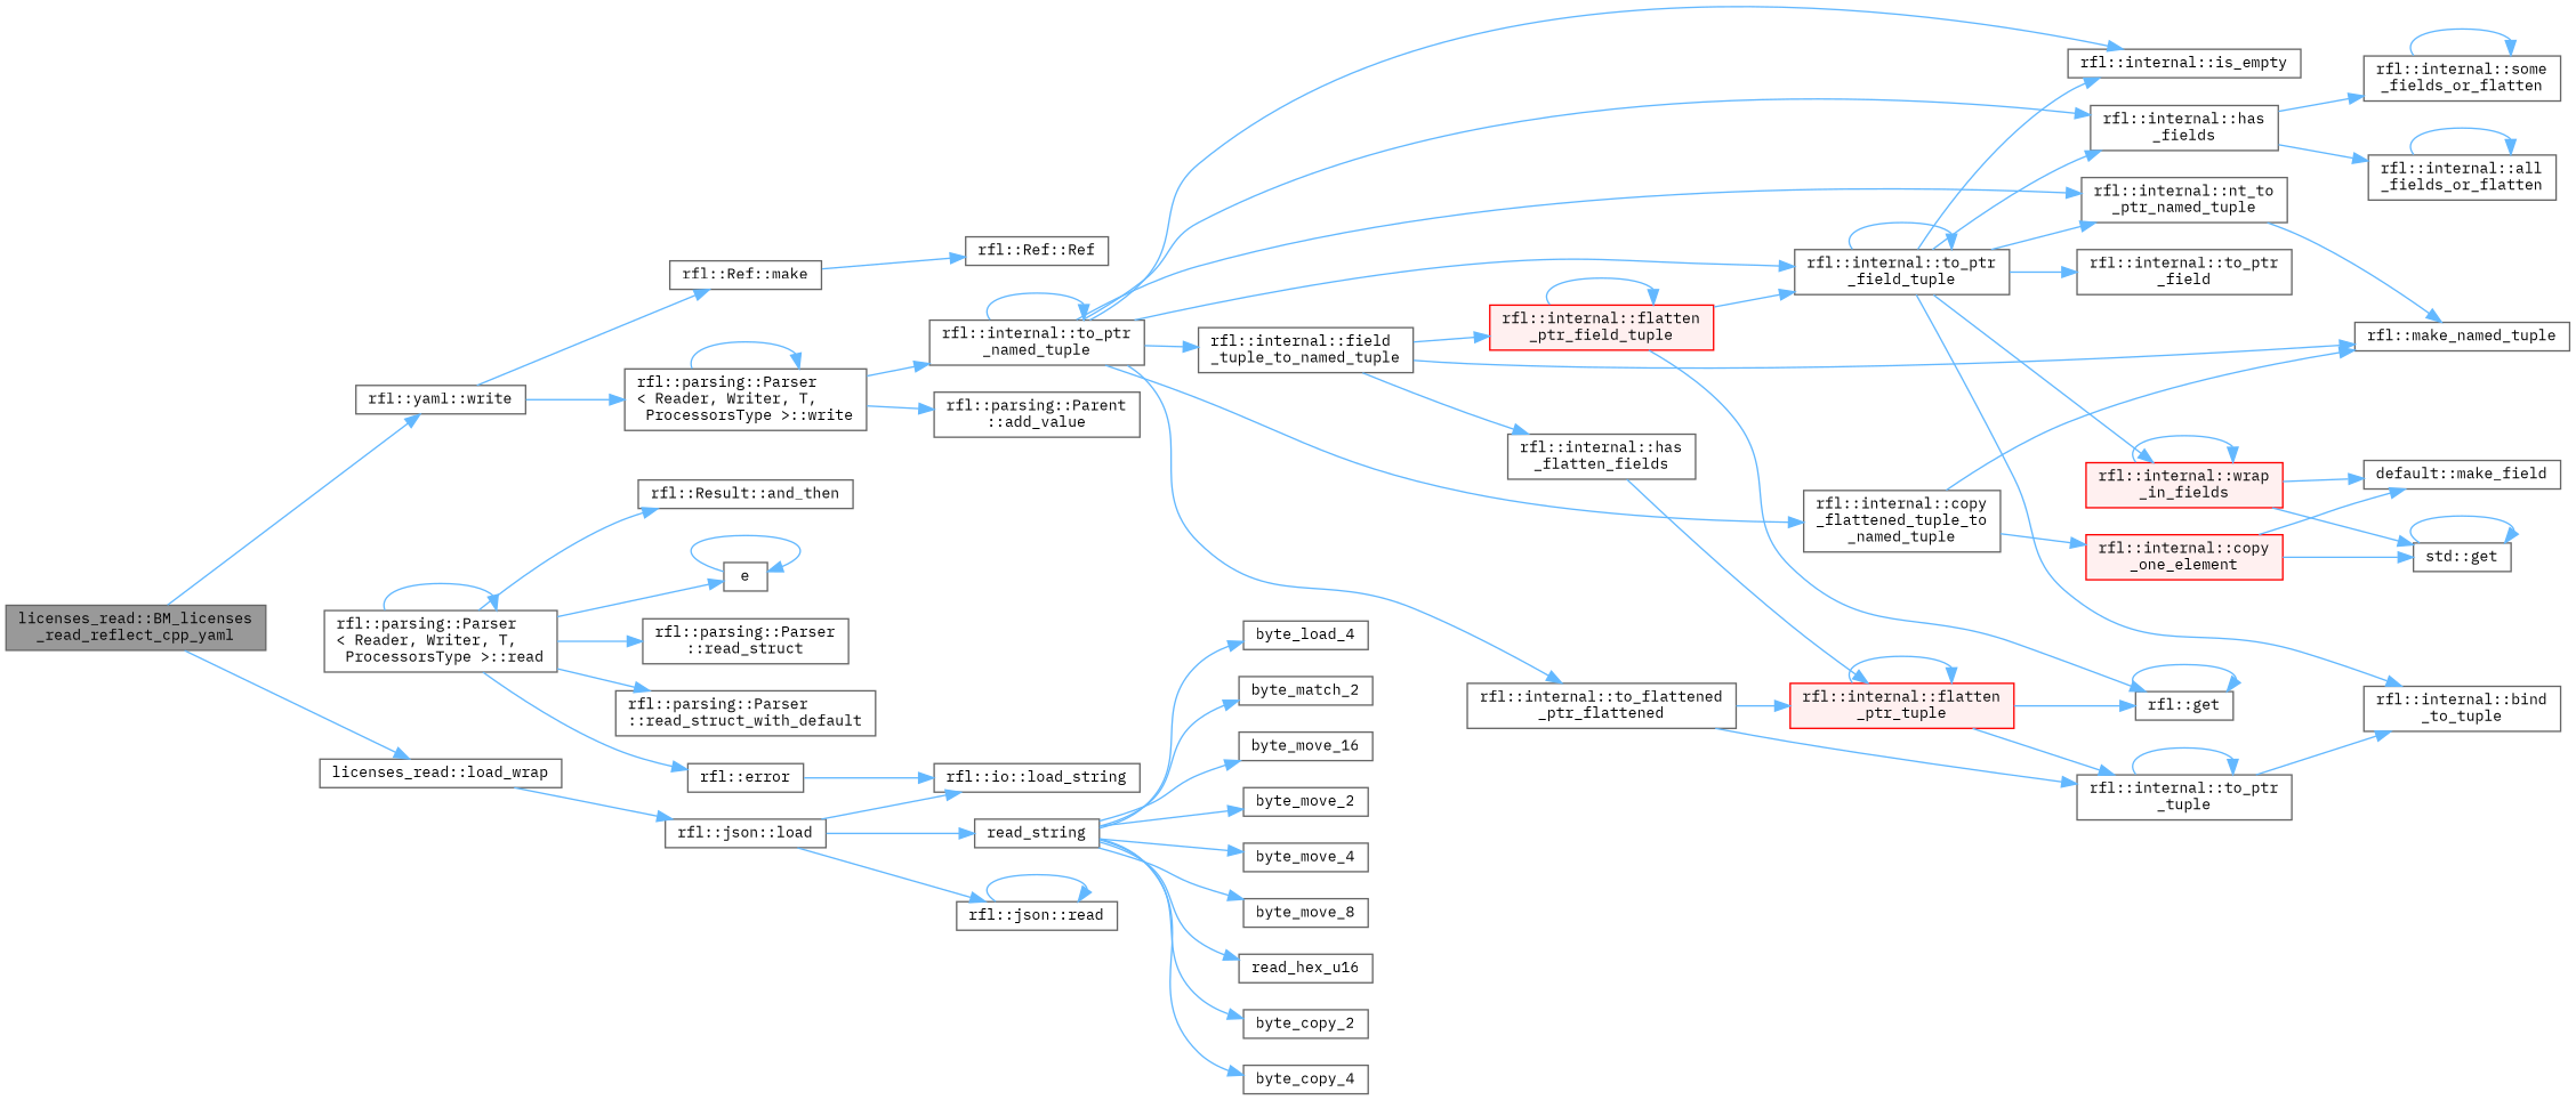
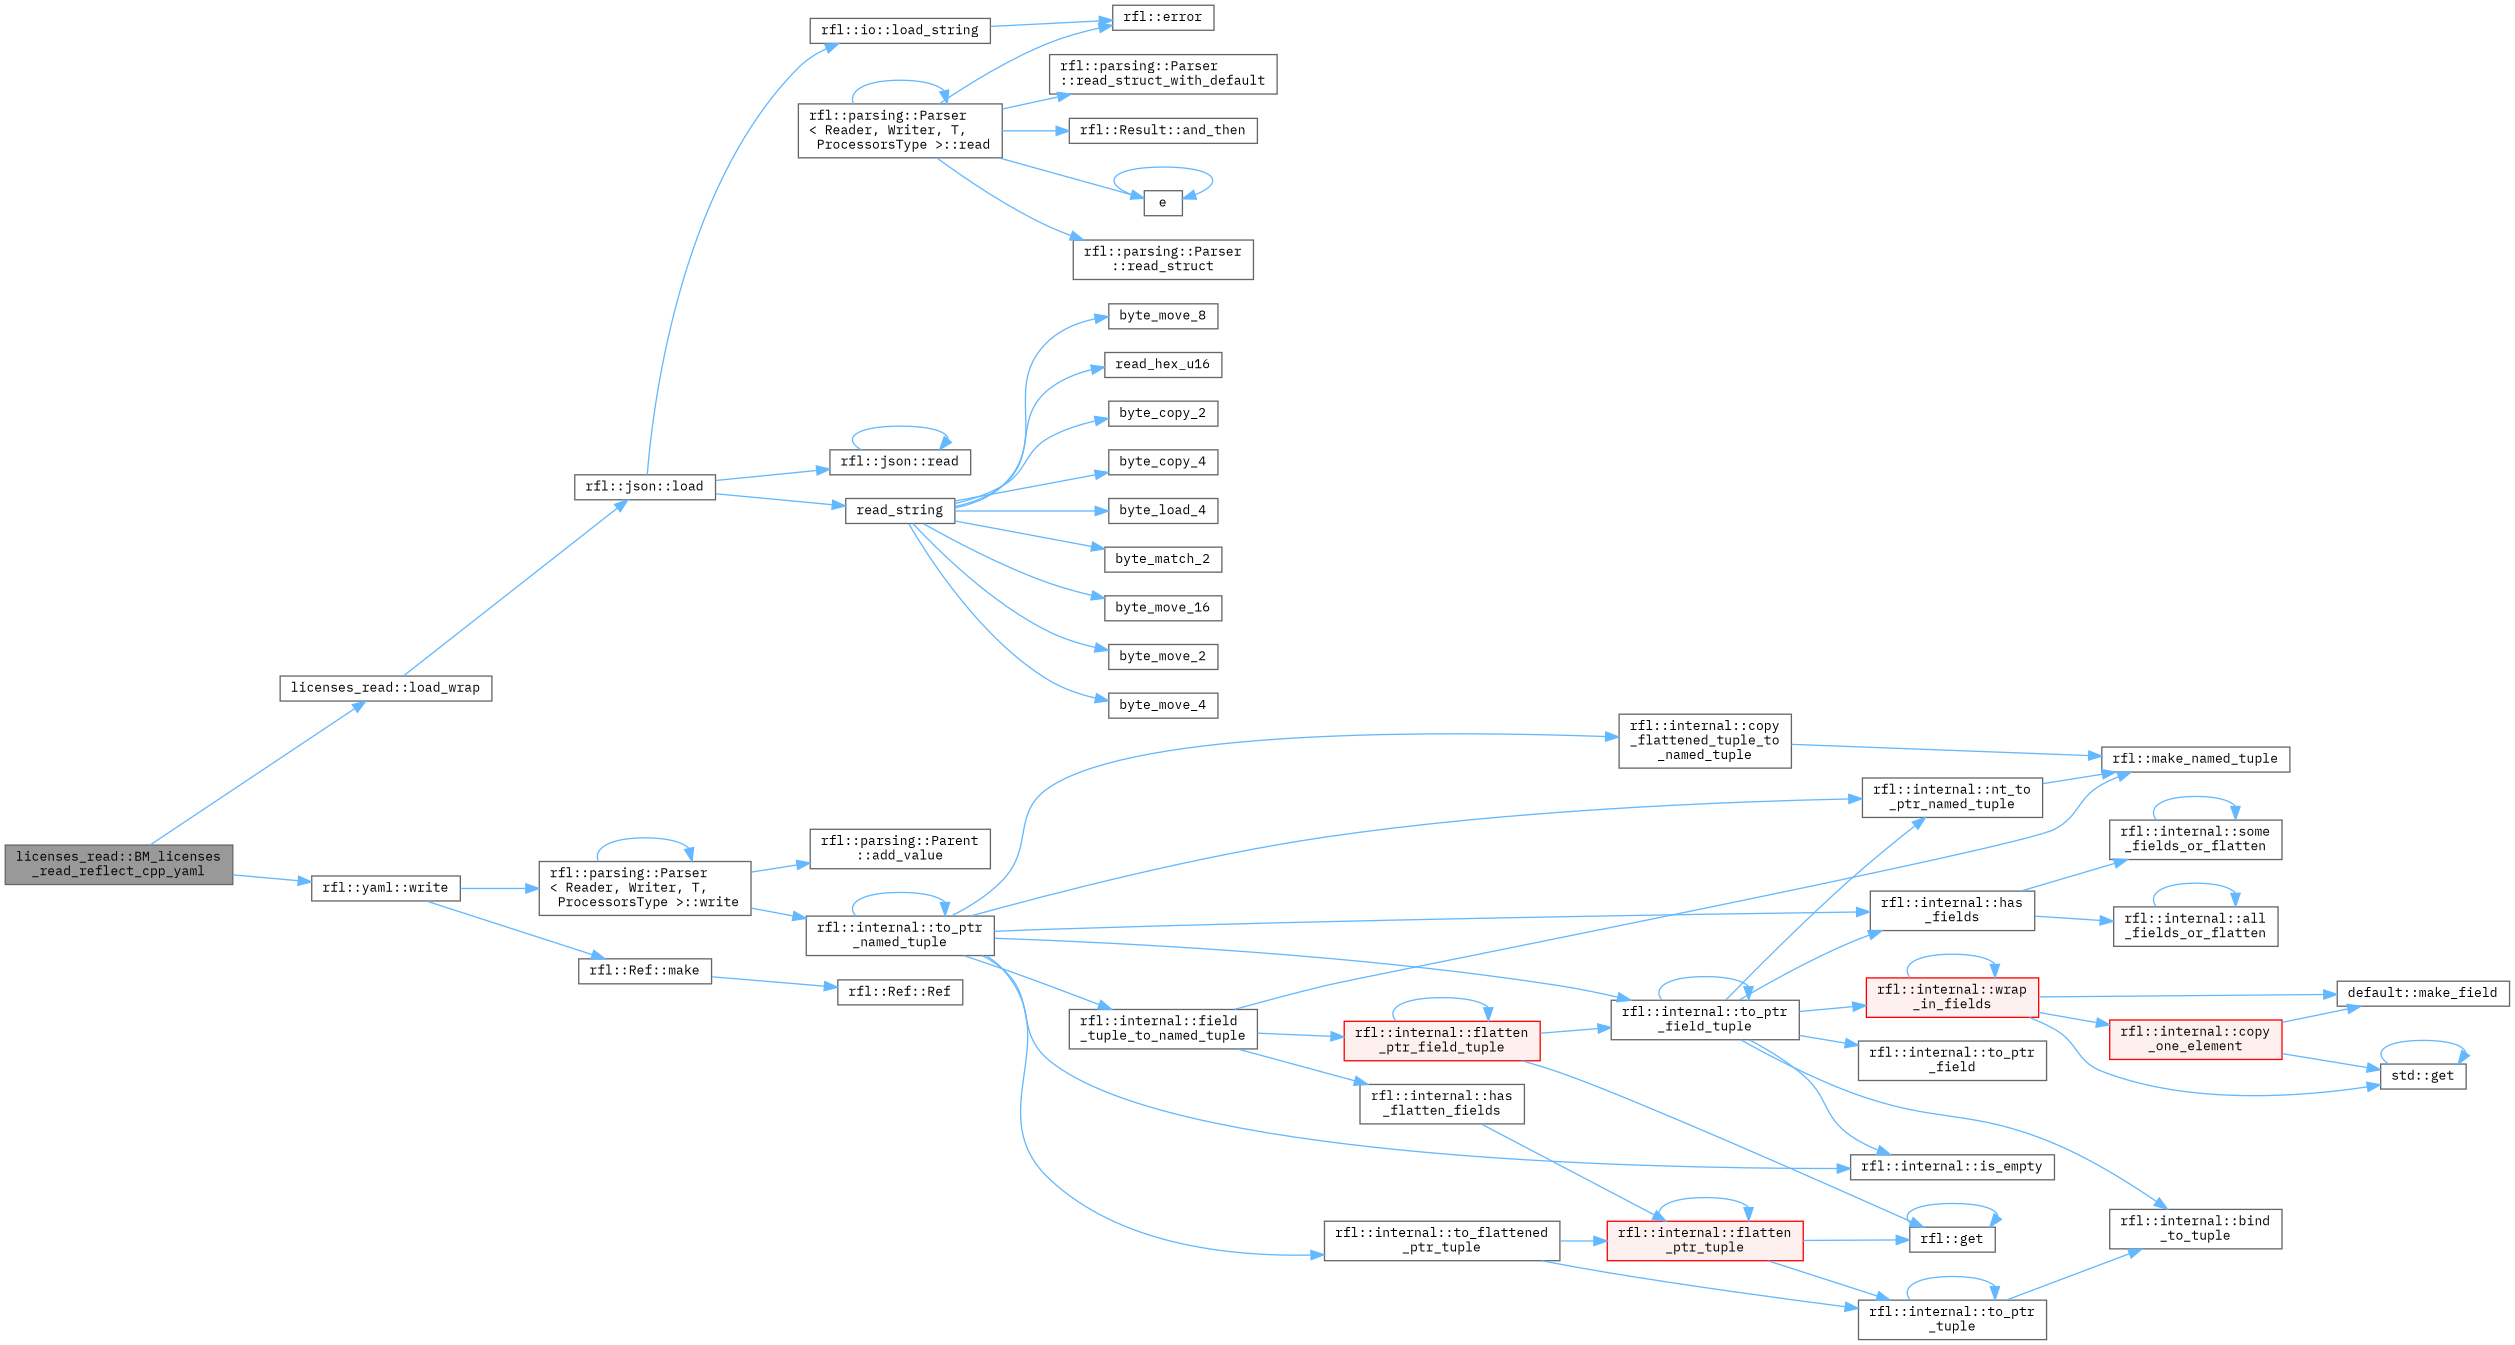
  digraph {
    fontname="IBM Plex Mono"
    rankdir=LR
    node [color=grey40 fillcolor=white fontname="IBM Plex Mono" fontsize=10 shape=box style=filled]
    edge [color=steelblue1 fontname="IBM Plex Mono" fontsize=10 labelfontname=Helvetica labelfontsize=10 style=solid]
    n1 [color=gray40 fillcolor=grey60 fontcolor=black height=0.2 label="licenses_read::BM_licenses\l_read_reflect_cpp_yaml" width=0.4]
    n2 [height=0.2 label="licenses_read::load_wrap" width=0.4]
    n3 [height=0.2 label="rfl::yaml::write" width=0.4]
    n4 [height=0.2 label="rfl::json::load" width=0.4]
    n5 [height=0.2 label="rfl::Ref::make" width=0.4]
    n6 [height=0.2 label="rfl::parsing::Parser\l\< Reader, Writer, T,\l ProcessorsType \>::write" width=0.4]
    n7 [height=0.2 label="rfl::io::load_string" width=0.4]
    n8 [height=0.2 label="rfl::json::read" width=0.4]
    n9 [height=0.2 label=read_string width=0.4]
    n10 [height=0.2 label="rfl::error" width=0.4]
    n11 [height=0.2 label=byte_copy_2 width=0.4]
    n12 [height=0.2 label=byte_copy_4 width=0.4]
    n13 [height=0.2 label=byte_load_4 width=0.4]
    n14 [height=0.2 label=byte_match_2 width=0.4]
    n15 [height=0.2 label=byte_move_16 width=0.4]
    n16 [height=0.2 label=byte_move_2 width=0.4]
    n17 [height=0.2 label=byte_move_4 width=0.4]
    n18 [height=0.2 label=byte_move_8 width=0.4]
    n19 [height=0.2 label=read_hex_u16 width=0.4]
    n20 [height=0.2 label="rfl::parsing::Parser\l\< Reader, Writer, T,\l ProcessorsType \>::read" width=0.4]
    n21 [height=0.2 label="rfl::Result::and_then" width=0.4]
    n22 [height=0.2 label=e width=0.4]
    n23 [height=0.2 label="rfl::parsing::Parser\l::read_struct" width=0.4]
    n24 [height=0.2 label="rfl::parsing::Parser\l::read_struct_with_default" width=0.4]
    n25 [height=0.2 label="rfl::Ref::Ref" width=0.4]
    n26 [height=0.2 label="rfl::parsing::Parent\l::add_value" width=0.4]
    n27 [height=0.2 label="rfl::internal::to_ptr\l_named_tuple" width=0.4]
    n28 [height=0.2 label="rfl::internal::copy\l_flattened_tuple_to\l_named_tuple" width=0.4]
    n29 [height=0.2 label="rfl::internal::field\l_tuple_to_named_tuple" width=0.4]
    n30 [height=0.2 label="rfl::internal::to_ptr\l_field_tuple" width=0.4]
    n31 [height=0.2 label="rfl::internal::has\l_fields" width=0.4]
    n32 [height=0.2 label="rfl::internal::is_empty" width=0.4]
    n33 [height=0.2 label="rfl::internal::nt_to\l_ptr_named_tuple" width=0.4]
-   n34 [height=0.2 label="rfl::internal::to_flattened\l_ptr_flattened" width=0.4]
+   n34 [height=0.2 label="rfl::internal::to_flattened\l_ptr_tuple" width=0.4]
    n35 [color=red fillcolor="#FFF0F0" height=0.2 label="rfl::internal::copy\l_one_element" width=0.4]
    n36 [height=0.2 label="rfl::make_named_tuple" width=0.4]
    n37 [color=red fillcolor="#FFF0F0" height=0.2 label="rfl::internal::flatten\l_ptr_field_tuple" width=0.4]
    n38 [height=0.2 label="rfl::internal::has\l_flatten_fields" width=0.4]
    n39 [height=0.2 label="rfl::internal::bind\l_to_tuple" width=0.4]
    n40 [height=0.2 label="rfl::internal::to_ptr\l_field" width=0.4]
    n41 [color=red fillcolor="#FFF0F0" height=0.2 label="rfl::internal::wrap\l_in_fields" width=0.4]
    n42 [height=0.2 label="rfl::internal::all\l_fields_or_flatten" width=0.4]
    n43 [height=0.2 label="rfl::internal::some\l_fields_or_flatten" width=0.4]
    n44 [color=red fillcolor="#FFF0F0" height=0.2 label="rfl::internal::flatten\l_ptr_tuple" width=0.4]
    n45 [height=0.2 label="rfl::internal::to_ptr\l_tuple" width=0.4]
    n46 [height=0.2 label="std::get" width=0.4]
    n47 [height=0.2 label="default::make_field" width=0.4]
    n48 [height=0.2 label="rfl::get" width=0.4]
    n1 -> n2
    n1 -> n3
    n2 -> n4
    n3 -> n5
    n3 -> n6
    n4 -> n7
    n4 -> n8
    n4 -> n9
    n5 -> n25
    n6 -> n6
    n6 -> n26
    n6 -> n27
-   n10 -> n7
+   n7 -> n10
    n8 -> n8
    n9 -> n11
    n9 -> n12
    n9 -> n13
    n9 -> n14
    n9 -> n15
    n9 -> n16
    n9 -> n17
    n9 -> n18
    n9 -> n19
    n20 -> n10
    n20 -> n20
    n20 -> n21
    n20 -> n22
    n20 -> n23
    n20 -> n24
    n22 -> n22
    n27 -> n27
    n27 -> n28
    n27 -> n29
    n27 -> n30
    n27 -> n31
    n27 -> n32
    n27 -> n33
    n27 -> n34
-   n28 -> n35
+   n41 -> n35
    n28 -> n36
    n29 -> n36
    n29 -> n37
    n29 -> n38
    n30 -> n30
    n30 -> n31
    n30 -> n32
    n30 -> n33
    n30 -> n39
    n30 -> n40
    n30 -> n41
    n31 -> n42
    n31 -> n43
    n33 -> n36
    n34 -> n44
    n34 -> n45
    n35 -> n46
    n35 -> n47
    n37 -> n30
    n37 -> n37
    n37 -> n48
    n38 -> n44
    n41 -> n41
    n41 -> n46
    n41 -> n47
    n42 -> n42
    n43 -> n43
    n44 -> n44
    n44 -> n45
    n44 -> n48
    n45 -> n39
    n45 -> n45
    n46 -> n46
    n48 -> n48
  }
